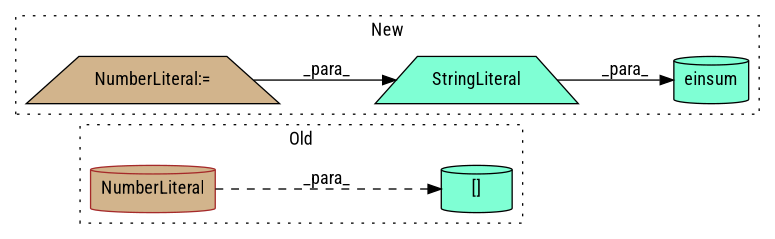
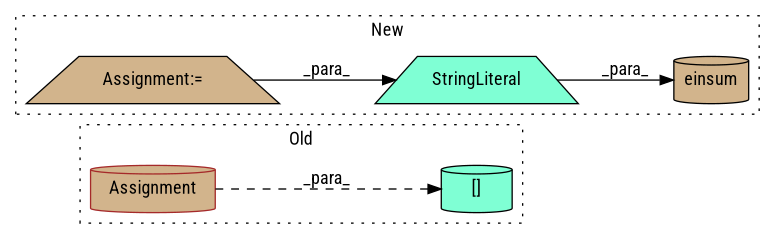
  digraph {
    fontname="Roboto Condensed"
    rankdir=LR
    node [color=black fillcolor=tan fontname="Roboto Condensed" l=1 shape=cylinder style=filled]
    edge [fontname="Roboto Condensed" style=solid]
    n1 [a=2 fillcolor=aquamarine l="13,1" label="[]" s="3088,3102"]
-   n2 [a=34 color=brown label=NumberLiteral s=3101]
-   n3 [a=32 fillcolor=aquamarine l="7,1" label=einsum s="2887,2921"]
+   n2 [a=34 color=brown label=Assignment s=3101]
+   n3 [a=32 l="7,1" label=einsum s="2887,2921"]
    n4 [a=45 fillcolor=aquamarine l=18 label=StringLiteral s=2894 shape=trapezium]
-   n5 [a=7 label="NumberLiteral:=" s=2721 shape=trapezium]
+   n5 [a=7 label="Assignment:=" s=2721 shape=trapezium]
    subgraph cluster_1 {
      label=Old
      style=dotted
      n1
      n2
    }
    subgraph cluster_2 {
      label=New
      style=dotted
      n3
      n4
      n5
    }
    n2 -> n1 [label=_para_ style=dashed]
    n4 -> n3 [label=_para_]
    n5 -> n4 [label=_para_]
  }
